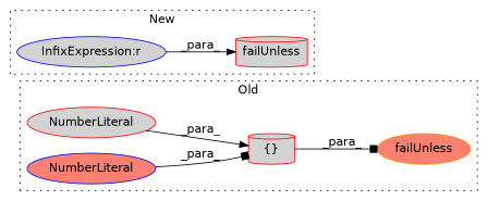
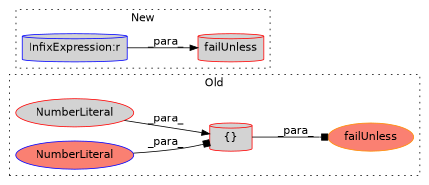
  digraph {
    rankdir=LR
    fontname="DejaVu Sans"
    node [a=34 l=1 shape=ellipse style=filled fillcolor=lightgrey color=red fontname="DejaVu Sans"]
    edge [arrowhead=box fontname="DejaVu Sans"]
    n1 [a=4 l="1,1" label="{}" s="1542,1554" shape=cylinder]
    n2 [label=NumberLiteral s=1545]
    n3 [label=NumberLiteral s=1547 fillcolor=salmon color=blue]
    n4 [a=32 l="11,1" label=failUnless s="1426,1555" fillcolor=salmon color=darkorange]
    n5 [a=32 l="11,1" label=failUnless s="1775,1839" shape=cylinder]
-   n6 [a=27 l=4 label="InfixExpression:r" s=1817 color=blue]
+   n6 [a=27 l=4 label="InfixExpression:r" s=1817 shape=cylinder color=blue]
    subgraph cluster_1 {
      label=Old
      style=dotted
      n1
      n2
      n3
      n4
    }
    subgraph cluster_2 {
      label=New
      style=dotted
      n5
      n6
    }
    n1 -> n4 [label=_para_]
    n2 -> n1 [label=_para_ arrowhead=normal]
    n3 -> n1 [label=_para_]
    n6 -> n5 [label=_para_ arrowhead=normal]
  }
